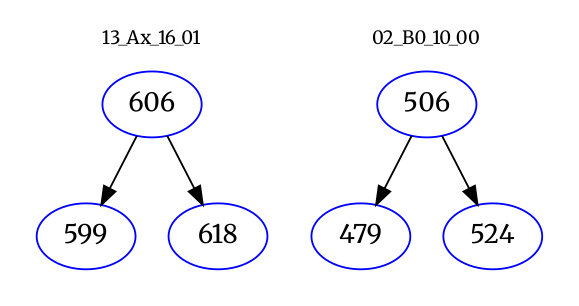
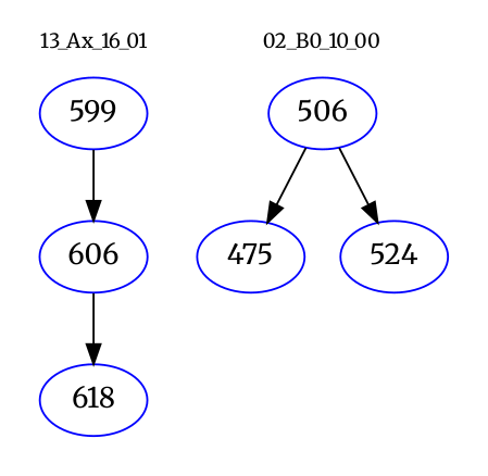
  digraph {
    fontname=Merriweather
    node [color=blue fontname=Merriweather]
    edge [color=black fontname=Merriweather]
    n1 [label=606]
    n2 [label=599]
    n3 [label=618]
    n4 [label=506]
-   n5 [label=479]
+   n5 [label=475]
    n6 [label=524]
    subgraph cluster_1 {
      color=white
      fontsize=10
      label="13_Ax_16_01"
      n1
      n2
      n3
    }
    subgraph cluster_2 {
      color=white
      fontsize=10
      label="02_B0_10_00"
      n4
      n5
      n6
    }
-   n1 -> n2
+   n2 -> n1
    n1 -> n3
    n4 -> n5
    n4 -> n6
  }
